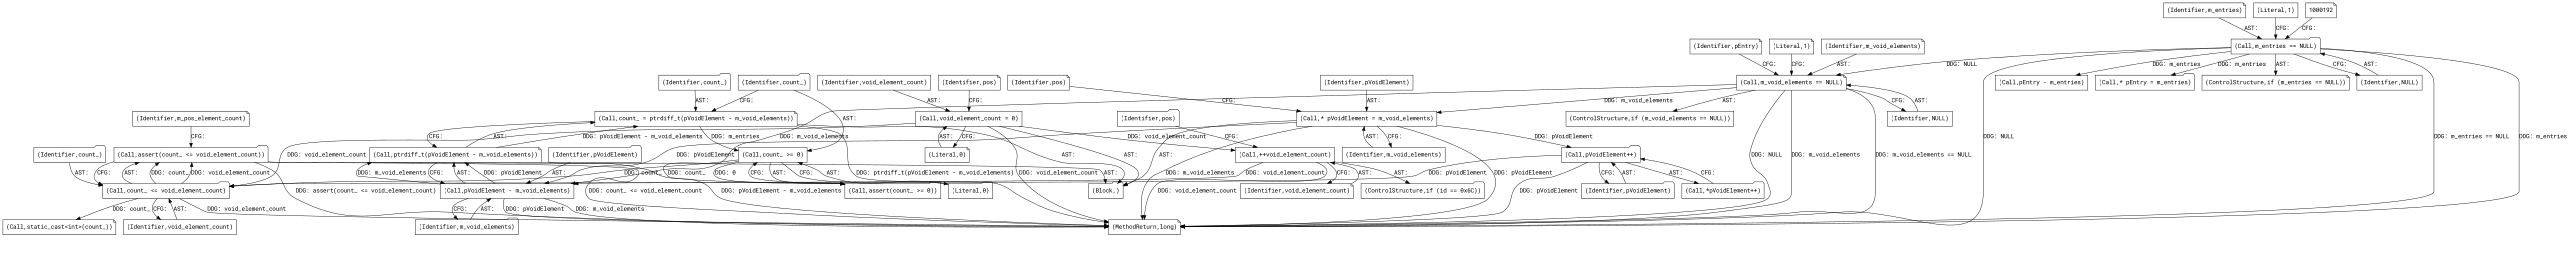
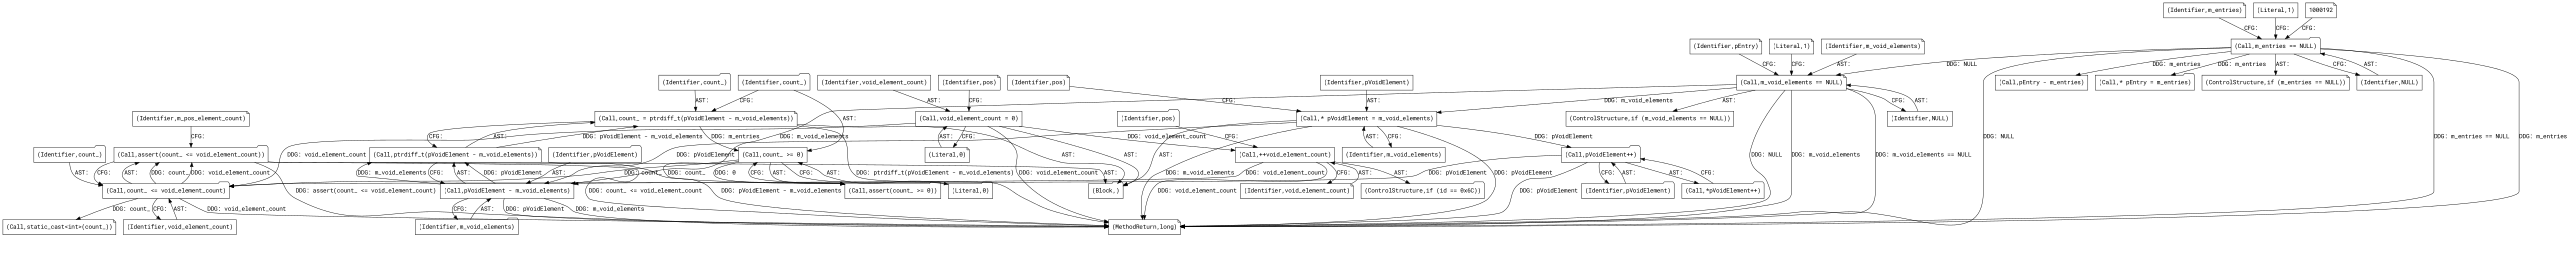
  digraph {
    fontname="Roboto Mono"
    node [fontname="Roboto Mono" shape=folder]
    edge [fontname="Roboto Mono"]
    n1 [label="(Call,assert(count_ <= void_element_count))"]
    n2 [label="(Call,count_ <= void_element_count)"]
    n3 [label="(Block,)"]
    n4 [label="(MethodReturn,long)" shape=note]
    n5 [label="(Identifier,void_element_count)" shape=box]
    n6 [label="(Call,static_cast<int>(count_))" shape=note]
    n7 [label="(Call,count_ >= 0)" shape=box]
    n8 [label="(Call,assert(count_ >= 0))"]
    n9 [label="(Literal,0)"]
    n10 [label="(Call,count_ = ptrdiff_t(pVoidElement - m_void_elements))" shape=note]
    n11 [label="(Call,ptrdiff_t(pVoidElement - m_void_elements))" shape=note]
    n12 [label="(Call,pVoidElement - m_void_elements)" shape=box]
    n13 [label="(Identifier,m_void_elements)"]
    n14 [label="(Call,* pVoidElement = m_void_elements)" shape=box]
    n15 [label="(Call,pVoidElement++)"]
    n16 [label="(Identifier,m_void_elements)" shape=box]
    n17 [label="(Identifier,pVoidElement)"]
    n18 [label="(Call,*pVoidElement++)"]
    n19 [label="(Call,m_void_elements == NULL)" shape=note]
    n20 [label="(Identifier,NULL)" shape=box]
    n21 [label="(ControlStructure,if (m_void_elements == NULL))" shape=box]
    n22 [label="(Call,m_entries == NULL)"]
    n23 [label="(Call,pEntry - m_entries)" shape=box]
    n24 [label="(Call,* pEntry = m_entries)"]
    n25 [label="(ControlStructure,if (m_entries == NULL))" shape=note]
    n26 [label="(Identifier,NULL)" shape=box]
    n27 [label="(Call,++void_element_count)" shape=box]
    n28 [label="(Identifier,void_element_count)" shape=note]
    n29 [label="(ControlStructure,if (id == 0x6C))"]
    n30 [label="(Call,void_element_count = 0)" shape=box]
    n31 [label="(Literal,0)" shape=note]
    n32 [label="(Identifier,count_)"]
    n33 [label="(Identifier,pos)"]
    n34 [label="(Identifier,m_entries)" shape=note]
    n35 [label="(Identifier,m_pos_element_count)" shape=note]
    n36 [label="(Identifier,pEntry)" shape=note]
    n37 [label="(Literal,1)" shape=box]
    n38 [label="(Literal,1)" shape=note]
    n39 [label="(Identifier,void_element_count)" shape=box]
    n40 [label="(Identifier,m_void_elements)" shape=note]
    n41 [label="(Identifier,pos)" shape=note]
    n42 [label="(Identifier,count_)"]
    n43 [label="(Identifier,pos)" shape=note]
    n44 [label="(Identifier,pVoidElement)"]
    n45 [label="(Identifier,pVoidElement)" shape=box]
    n46 [label="(Identifier,count_)"]
    1000192 [shape=note]
    n1 -> n2 [label="CFG: "]
    n1 -> n3 [label="AST: "]
    n1 -> n4 [label="DDG: assert(count_ <= void_element_count)"]
    n1 -> n4 [label="DDG: count_ <= void_element_count"]
    n2 -> n1 [label="AST: "]
    n2 -> n1 [label="DDG: count_"]
    n2 -> n1 [label="DDG: void_element_count"]
    n2 -> n4 [label="DDG: void_element_count"]
    n2 -> n5 [label="CFG: "]
    n2 -> n6 [label="DDG: count_"]
    n5 -> n2 [label="AST: "]
    n7 -> n2 [label="DDG: count_"]
    n7 -> n8 [label="AST: "]
    n7 -> n8 [label="DDG: count_"]
    n7 -> n8 [label="DDG: 0"]
    n7 -> n9 [label="CFG: "]
    n8 -> n7 [label="CFG: "]
    n9 -> n7 [label="AST: "]
    n10 -> n3 [label="AST: "]
    n10 -> n4 [label="DDG: ptrdiff_t(pVoidElement - m_void_elements)"]
    n10 -> n7 [label="DDG: m_entries"]
    n10 -> n11 [label="CFG: "]
    n11 -> n4 [label="DDG: pVoidElement - m_void_elements"]
    n11 -> n10 [label="AST: "]
    n11 -> n10 [label="DDG: pVoidElement - m_void_elements"]
    n11 -> n12 [label="CFG: "]
    n12 -> n4 [label="DDG: m_void_elements"]
    n12 -> n4 [label="DDG: pVoidElement"]
    n12 -> n11 [label="AST: "]
    n12 -> n11 [label="DDG: pVoidElement"]
    n12 -> n11 [label="DDG: m_void_elements"]
    n12 -> n13 [label="CFG: "]
    n13 -> n12 [label="AST: "]
    n14 -> n3 [label="AST: "]
    n14 -> n4 [label="DDG: pVoidElement"]
    n14 -> n4 [label="DDG: m_void_elements"]
    n14 -> n12 [label="DDG: pVoidElement"]
    n14 -> n15 [label="DDG: pVoidElement"]
    n14 -> n16 [label="CFG: "]
    n15 -> n4 [label="DDG: pVoidElement"]
    n15 -> n12 [label="DDG: pVoidElement"]
    n15 -> n17 [label="CFG: "]
    n15 -> n18 [label="AST: "]
    n16 -> n14 [label="AST: "]
    n17 -> n15 [label="AST: "]
    n18 -> n15 [label="CFG: "]
    n19 -> n4 [label="DDG: m_void_elements == NULL"]
    n19 -> n4 [label="DDG: NULL"]
    n19 -> n4 [label="DDG: m_void_elements"]
    n19 -> n12 [label="DDG: m_void_elements"]
    n19 -> n14 [label="DDG: m_void_elements"]
    n19 -> n20 [label="CFG: "]
    n19 -> n21 [label="AST: "]
    n20 -> n19 [label="AST: "]
    n22 -> n4 [label="DDG: m_entries == NULL"]
    n22 -> n4 [label="DDG: m_entries"]
    n22 -> n4 [label="DDG: NULL"]
    n22 -> n19 [label="DDG: NULL"]
    n22 -> n23 [label="DDG: m_entries"]
    n22 -> n24 [label="DDG: m_entries"]
    n22 -> n25 [label="AST: "]
    n22 -> n26 [label="CFG: "]
    n26 -> n22 [label="AST: "]
    n27 -> n2 [label="DDG: void_element_count"]
    n27 -> n4 [label="DDG: void_element_count"]
    n27 -> n28 [label="CFG: "]
    n27 -> n29 [label="AST: "]
    n28 -> n27 [label="AST: "]
    n30 -> n2 [label="DDG: void_element_count"]
    n30 -> n3 [label="AST: "]
    n30 -> n4 [label="DDG: void_element_count"]
    n30 -> n27 [label="DDG: void_element_count"]
    n30 -> n31 [label="CFG: "]
    n31 -> n30 [label="AST: "]
    n32 -> n2 [label="AST: "]
    n33 -> n27 [label="CFG: "]
-   n34 -> n22 [label="AST: "]
+   n34 -> n22 [label="CFG: "]
    n35 -> n1 [label="CFG: "]
    n36 -> n19 [label="CFG: "]
    n37 -> n22 [label="CFG: "]
    n38 -> n19 [label="CFG: "]
    n39 -> n30 [label="AST: "]
    n40 -> n19 [label="AST: "]
    n41 -> n30 [label="CFG: "]
    n42 -> n7 [label="AST: "]
    n42 -> n10 [label="CFG: "]
    n43 -> n14 [label="CFG: "]
    n44 -> n12 [label="AST: "]
    n45 -> n14 [label="AST: "]
    n46 -> n10 [label="AST: "]
    1000192 -> n22 [label="CFG: "]
  }
